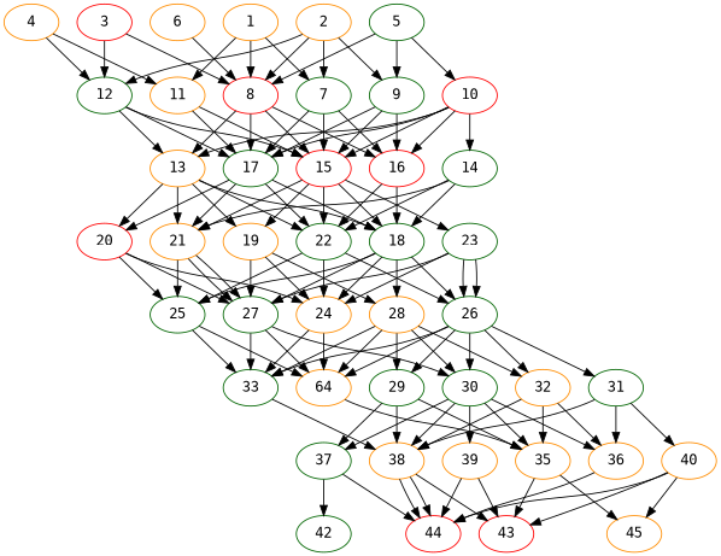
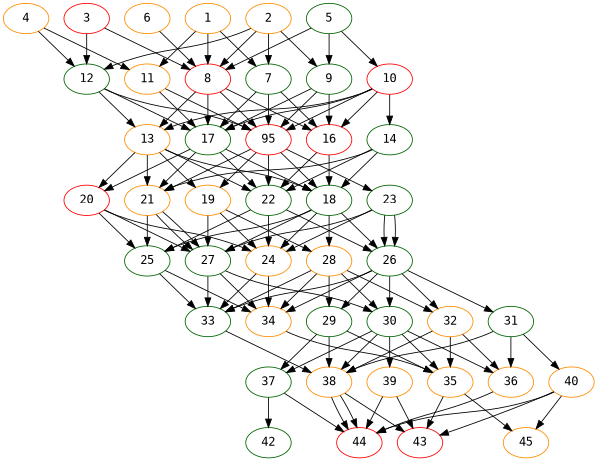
  digraph {
    fontname="DejaVu Sans Mono"
    node [alpha=0.08 color=darkorange fontname="DejaVu Sans Mono"]
    edge [fontname="DejaVu Sans Mono"]
    1 [alpha=0.00 expect_size=20503552]
    7 [alpha=0.16 color=darkgreen expect_size=12272640]
    8 [alpha=0.14 color=red expect_size=51545088]
    11 [expect_size=35436544]
-   15 [alpha=0.09 color=red expect_size=15698944]
+   15 [alpha=0.09 color=red expect_size=15698944 label=95]
    16 [color=red expect_size=7327744]
    17 [alpha=0.02 color=darkgreen expect_size=10632192]
    13 [alpha=0.01 expect_size=43059200]
    18 [alpha=0.12 color=darkgreen expect_size=48603136]
    19 [alpha=0.05 expect_size=34326528]
    21 [alpha=0.14 expect_size=48522240]
    22 [alpha=0.06 color=darkgreen expect_size=19467264]
    23 [alpha=0.07 color=darkgreen expect_size=6099968]
    20 [alpha=0.16 color=red expect_size=52034560]
    2 [alpha=0.03 expect_size=40218624]
    9 [color=darkgreen expect_size=38525952]
    12 [alpha=0.14 color=darkgreen expect_size=35983360]
    3 [alpha=0.15 color=red expect_size=26987520]
    4 [alpha=0.13 expect_size=47971328]
    5 [alpha=0.16 color=darkgreen expect_size=10603520]
    10 [alpha=0.19 color=red expect_size=50091008]
    14 [alpha=0.05 color=darkgreen expect_size=31252480]
    6 [alpha=0.01 expect_size=10447872]
    24 [alpha=0.07 expect_size=9194496]
    25 [alpha=0.09 color=darkgreen expect_size=21645312]
    26 [alpha=0.13 color=darkgreen expect_size=43053056]
    27 [alpha=0.00 color=darkgreen expect_size=14987264]
    28 [alpha=0.07 expect_size=19450880]
    33 [color=darkgreen expect_size=49486848]
-   34 [alpha=0.00 expect_size=19725312 label=64]
+   34 [alpha=0.00 expect_size=19725312]
    29 [color=darkgreen expect_size=48679936]
    30 [color=darkgreen expect_size=13236224]
    31 [alpha=0.00 color=darkgreen expect_size=51010560]
    32 [alpha=0.06 expect_size=35706880]
    38 [alpha=0.15 expect_size=41730048]
    35 [alpha=0.18 expect_size=36336640]
    37 [alpha=0.16 color=darkgreen expect_size=41221120]
    36 [alpha=0.16 expect_size=10308608]
    39 [alpha=0.06 expect_size=10953728]
    40 [alpha=0.17 expect_size=29361152]
    43 [alpha=0.17 color=red expect_size=15120384]
    44 [alpha=0.14 color=red expect_size=33304576]
    45 [alpha=0.18 expect_size=34351104]
    42 [alpha=0.01 color=darkgreen expect_size=48162816]
    1 -> 7
    1 -> 8
    1 -> 11
    7 -> 15
    7 -> 16
    7 -> 17
    8 -> 15
    8 -> 16
    8 -> 17
    8 -> 13
    11 -> 15
    11 -> 17
    15 -> 18
    15 -> 19
    15 -> 21
    15 -> 22
    15 -> 23
    16 -> 18
    16 -> 22
    17 -> 18
    17 -> 21
    17 -> 22
    17 -> 20
    13 -> 18
    13 -> 19
    13 -> 21
    13 -> 22
    13 -> 20
    18 -> 24
    18 -> 25
    18 -> 26
    18 -> 27
    18 -> 28
    19 -> 24
    19 -> 27
    19 -> 28
    21 -> 25
    21 -> 27
    21 -> 27
    22 -> 24
    22 -> 25
    22 -> 26
    23 -> 24
    23 -> 26
    23 -> 26
    23 -> 27
    20 -> 24
    20 -> 25
    20 -> 27
    2 -> 7
    2 -> 8
    2 -> 9
    2 -> 12
    9 -> 15
    9 -> 16
    9 -> 17
    12 -> 15
    12 -> 17
    12 -> 13
    3 -> 8
    3 -> 12
    4 -> 11
    4 -> 12
    5 -> 8
    5 -> 9
    5 -> 10
    10 -> 15
    10 -> 16
    10 -> 17
    10 -> 13
    10 -> 14
    14 -> 18
    14 -> 21
    14 -> 22
    6 -> 8
    24 -> 33
    24 -> 34
    25 -> 33
    25 -> 34
    26 -> 33
    26 -> 34
    26 -> 29
    26 -> 30
    26 -> 31
    26 -> 32
    27 -> 33
    27 -> 34
    27 -> 30
    28 -> 33
    28 -> 34
    28 -> 29
    28 -> 30
    28 -> 32
    33 -> 38
    34 -> 35
    29 -> 38
    29 -> 35
    29 -> 37
    30 -> 38
    30 -> 35
    30 -> 37
    30 -> 36
    30 -> 39
    31 -> 38
    31 -> 36
    31 -> 40
    32 -> 38
    32 -> 35
    32 -> 36
    38 -> 43
    38 -> 44
    38 -> 44
    35 -> 43
    35 -> 45
    37 -> 44
    37 -> 42
    36 -> 44
    39 -> 43
    39 -> 44
    40 -> 43
    40 -> 44
    40 -> 45
  }
